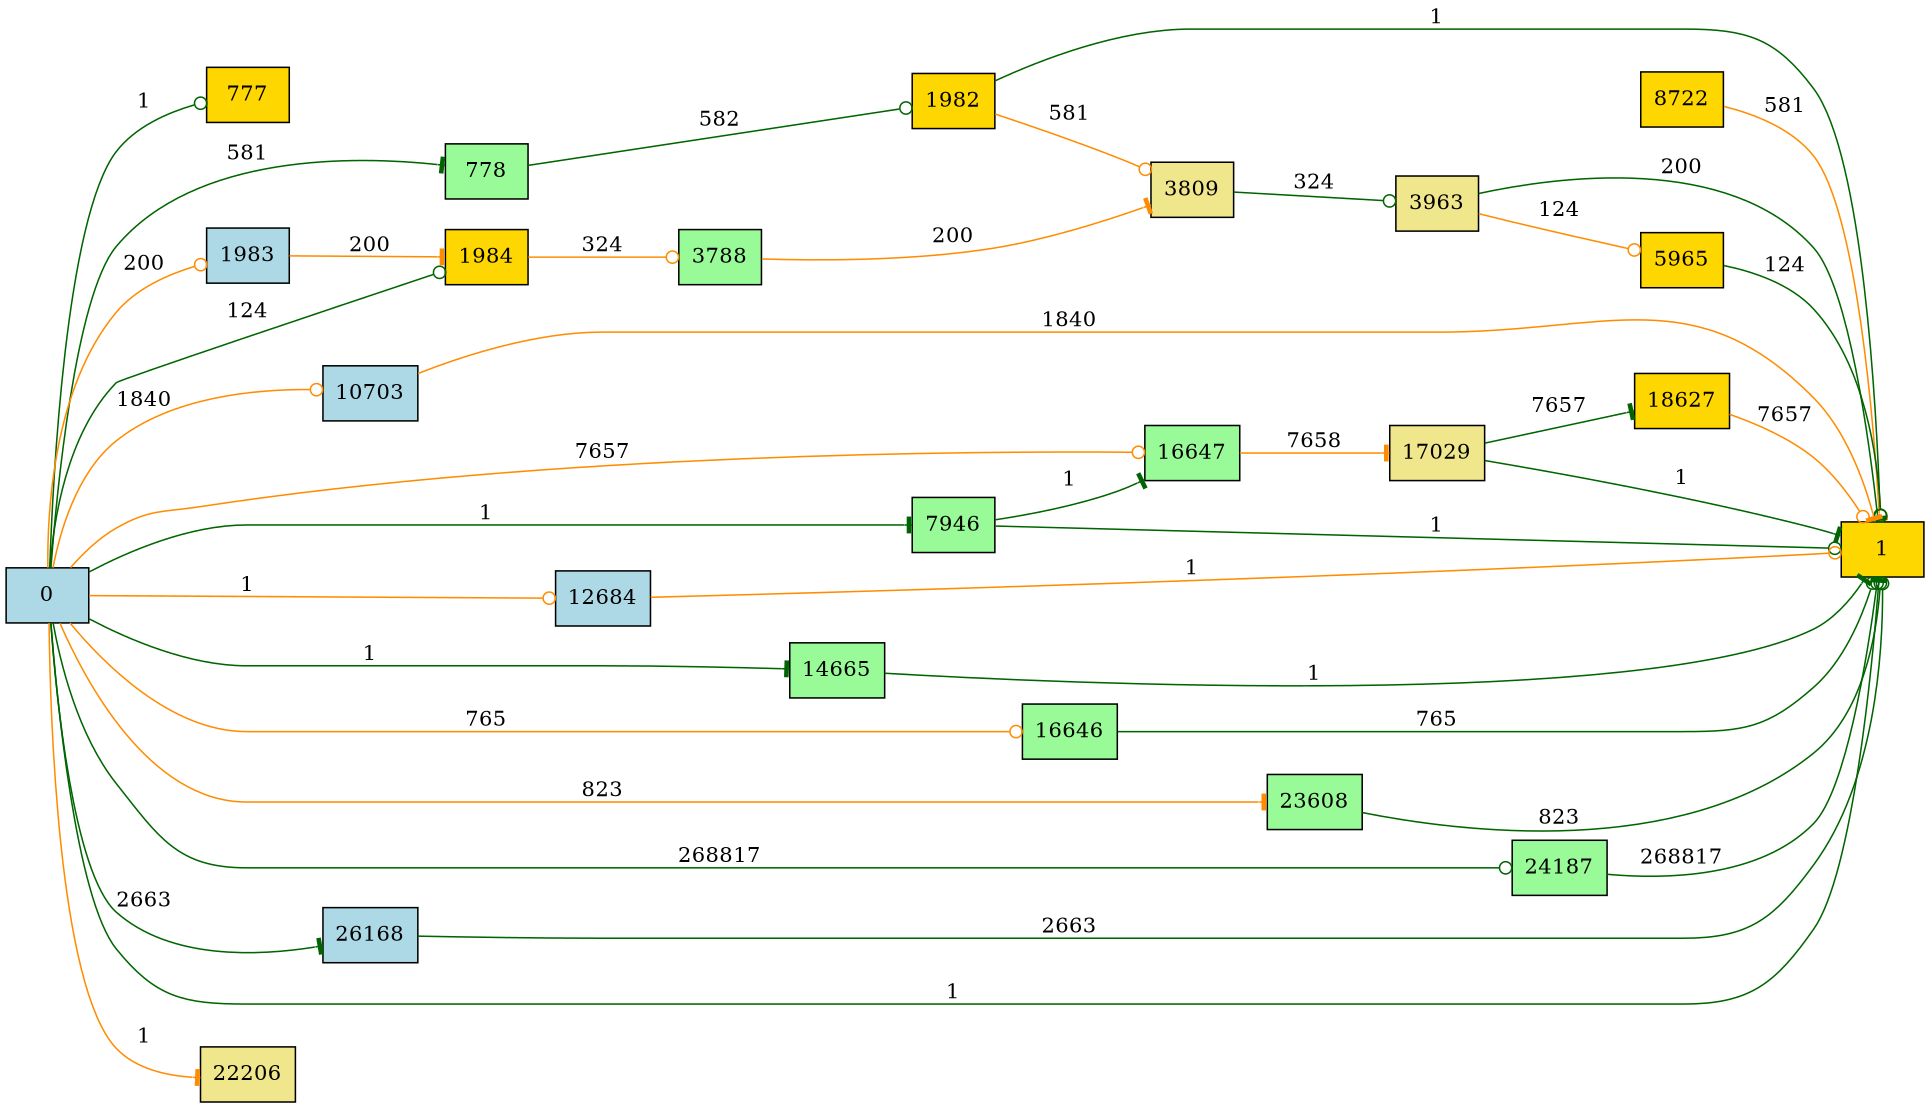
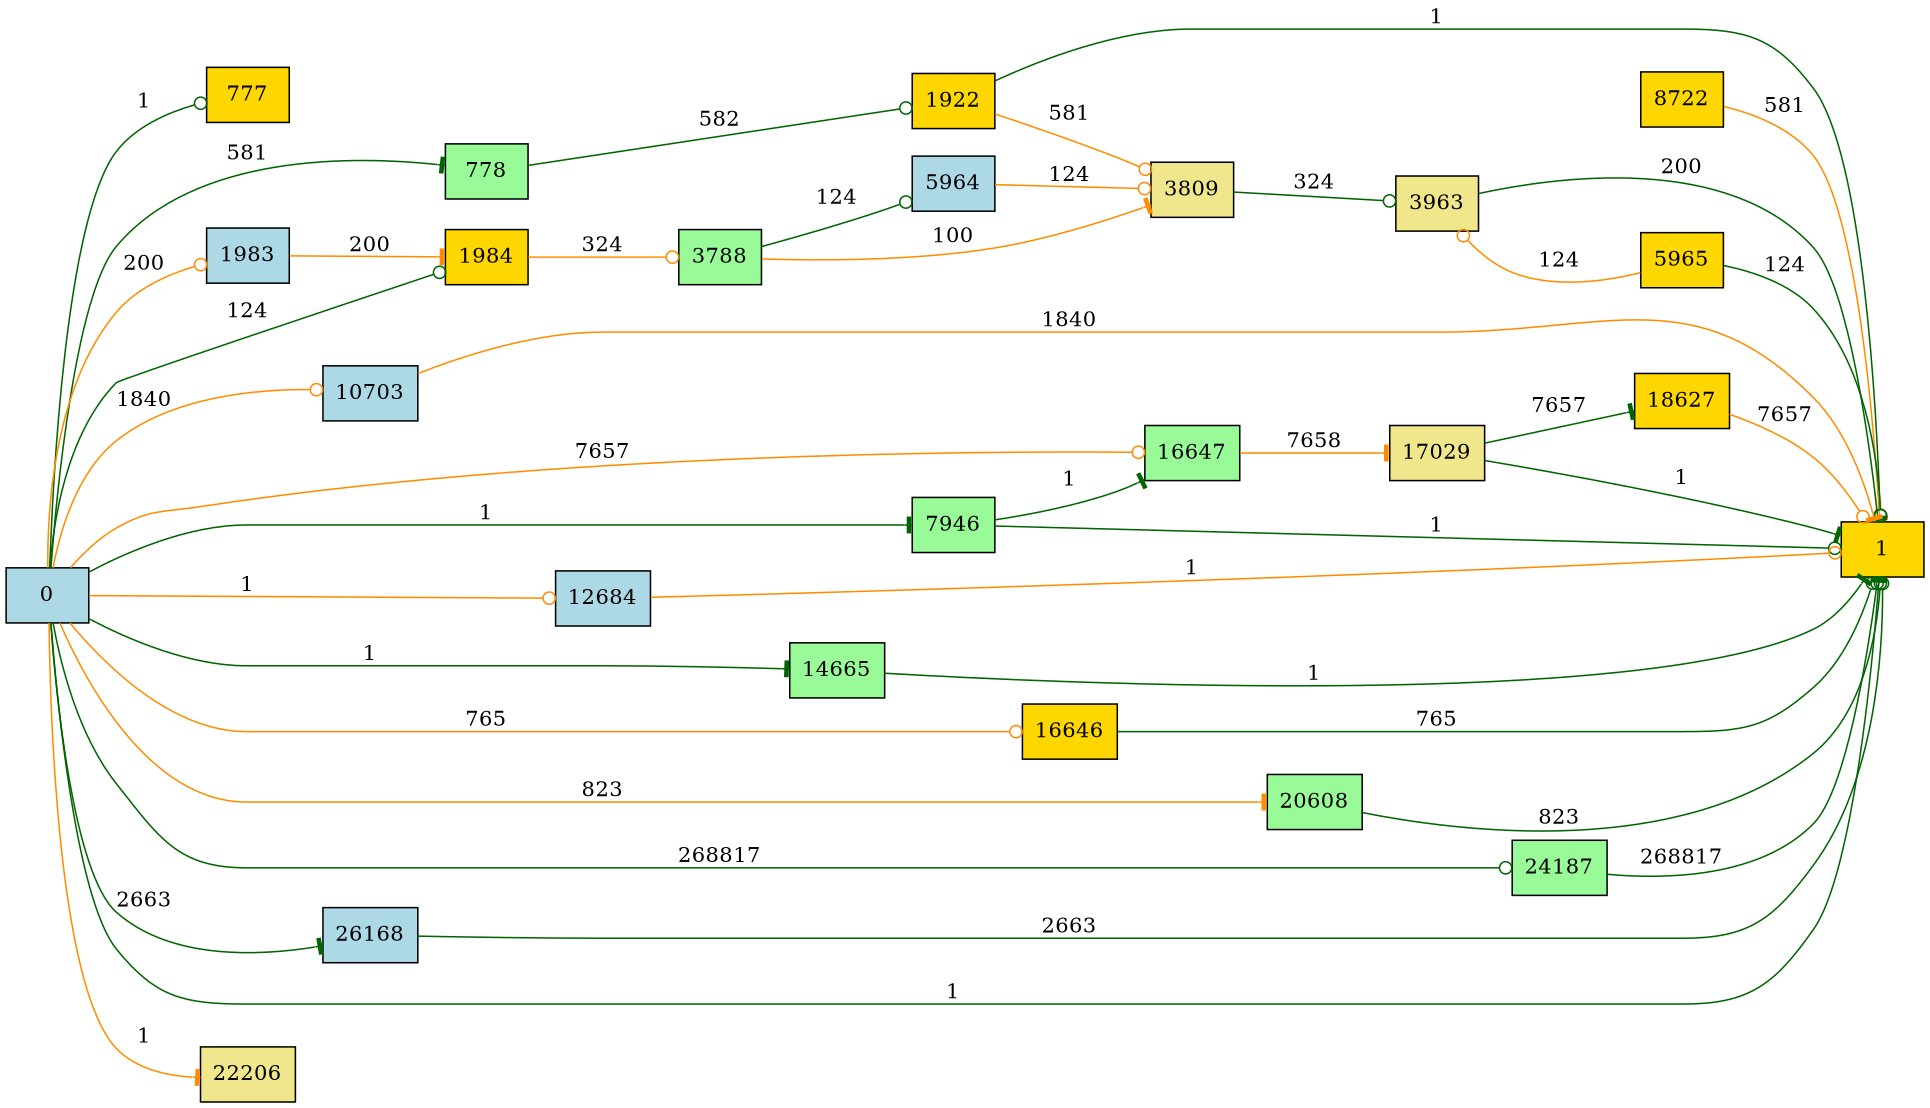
  digraph {
    rankdir=LR
    node [fillcolor=palegreen shape=rectangle style=filled]
    edge [arrowhead=odot color=darkgreen]
    777 [fillcolor=gold]
-   1982 [fillcolor=gold]
+   1982 [fillcolor=gold label=1922]
    778
    1 [fillcolor=gold]
    3809 [fillcolor=khaki]
    8722 [fillcolor=gold]
    1983 [fillcolor=lightblue]
    1984 [fillcolor=gold]
    3788
+   5964 [fillcolor=lightblue]
    3963 [fillcolor=khaki]
    5965 [fillcolor=gold]
    7946
    16647
    10703 [fillcolor=lightblue]
    12684 [fillcolor=lightblue]
    14665
-   16646
+   16646 [fillcolor=gold]
    17029 [fillcolor=khaki]
    18627 [fillcolor=gold]
-   20608 [label=23608]
+   20608
    22206 [fillcolor=khaki]
    24187
    26168 [fillcolor=lightblue]
    0 [fillcolor=lightblue]
    1982 -> 1 [label=1]
    1982 -> 3809 [color=darkorange label=581]
    778 -> 1982 [label=582]
    3809 -> 3963 [label=324]
    8722 -> 1 [arrowhead=tee color=darkorange label=581]
    1983 -> 1984 [arrowhead=tee color=darkorange label=200]
    1984 -> 3788 [color=darkorange label=324]
-   3788 -> 3809 [arrowhead=tee color=darkorange label=200]
+   3788 -> 3809 [arrowhead=tee color=darkorange label=100]
+   3788 -> 5964 [label=124]
+   5964 -> 3809 [color=darkorange label=124]
    3963 -> 1 [arrowhead=tee label=200]
-   3963 -> 5965 [color=darkorange label=124]
+   5965 -> 3963 [color=darkorange label=124]
    5965 -> 1 [label=124]
    7946 -> 1 [label=1]
    7946 -> 16647 [arrowhead=tee label=1]
    16647 -> 17029 [arrowhead=tee color=darkorange label=7658]
    10703 -> 1 [arrowhead=tee color=darkorange label=1840]
    12684 -> 1 [color=darkorange label=1]
    14665 -> 1 [arrowhead=tee label=1]
    16646 -> 1 [label=765]
    17029 -> 1 [arrowhead=tee label=1]
    17029 -> 18627 [arrowhead=tee label=7657]
    18627 -> 1 [color=darkorange label=7657]
    20608 -> 1 [label=823]
    24187 -> 1 [label=268817]
    26168 -> 1 [label=2663]
    0 -> 777 [label=1]
    0 -> 778 [arrowhead=tee label=581]
    0 -> 1 [arrowhead=tee label=1]
    0 -> 1983 [color=darkorange label=200]
    0 -> 1984 [label=124]
    0 -> 7946 [arrowhead=tee label=1]
    0 -> 16647 [color=darkorange label=7657]
    0 -> 10703 [color=darkorange label=1840]
    0 -> 12684 [color=darkorange label=1]
    0 -> 14665 [arrowhead=tee label=1]
    0 -> 16646 [color=darkorange label=765]
    0 -> 20608 [arrowhead=tee color=darkorange label=823]
    0 -> 22206 [arrowhead=tee color=darkorange label=1]
    0 -> 24187 [label=268817]
    0 -> 26168 [arrowhead=tee label=2663]
  }
